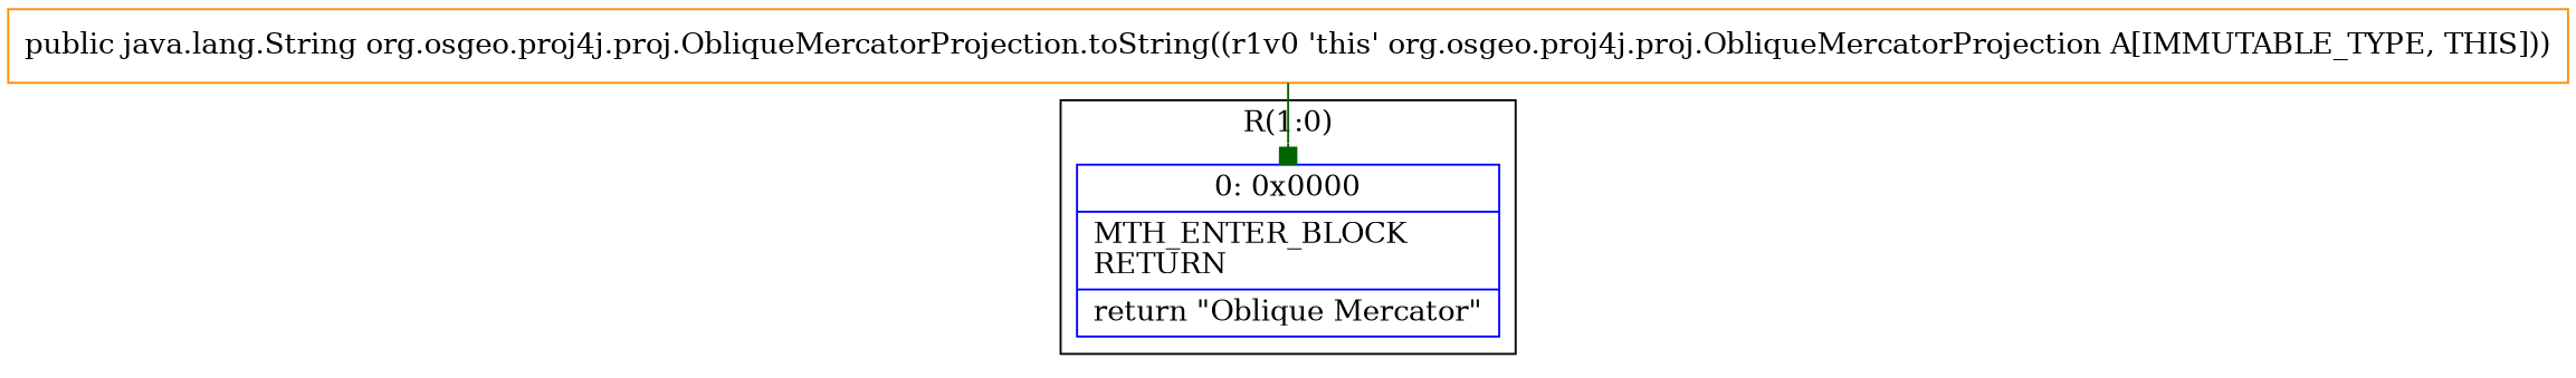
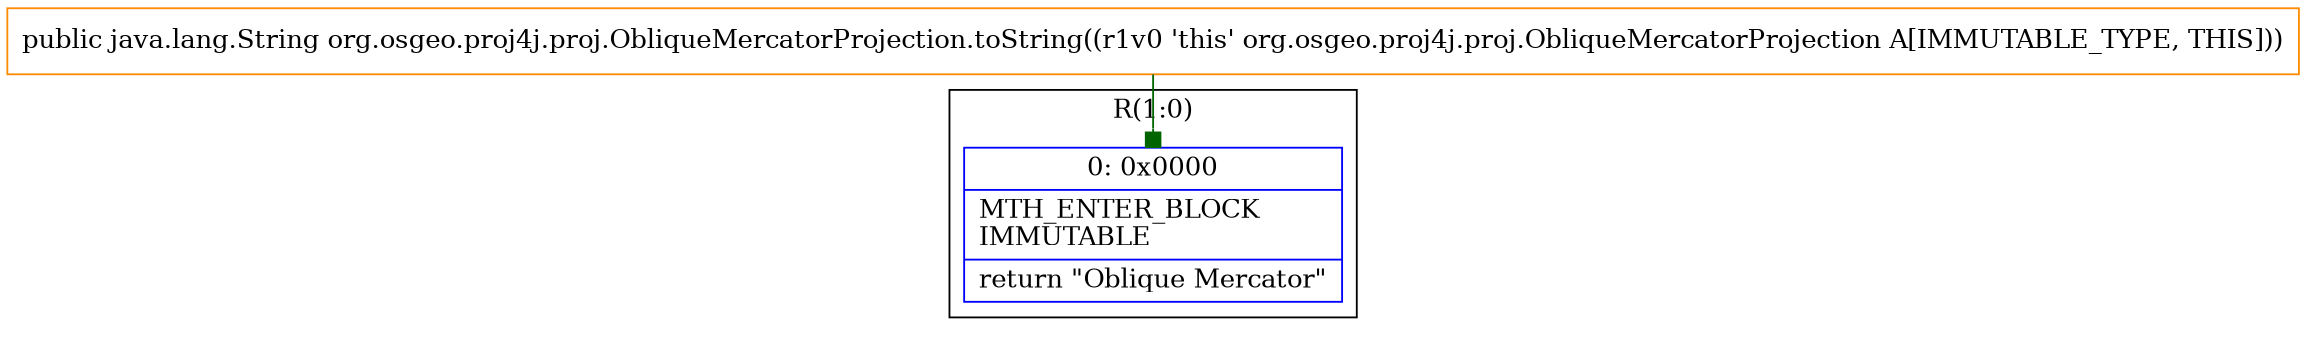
  digraph {
    node [shape=record]
-   n1 [color=blue label="{0\:\ 0x0000|MTH_ENTER_BLOCK\lRETURN\l|return \"Oblique Mercator\"\l}"]
+   n1 [color=blue label="{0\:\ 0x0000|MTH_ENTER_BLOCK\lIMMUTABLE\l|return \"Oblique Mercator\"\l}"]
    n2 [label="{public java.lang.String org.osgeo.proj4j.proj.ObliqueMercatorProjection.toString((r1v0 'this' org.osgeo.proj4j.proj.ObliqueMercatorProjection A[IMMUTABLE_TYPE, THIS])) }" color=darkorange]
    subgraph cluster_1 {
      label="R(1:0)"
      n1
    }
    n2 -> n1 [color=darkgreen arrowhead=box]
  }
